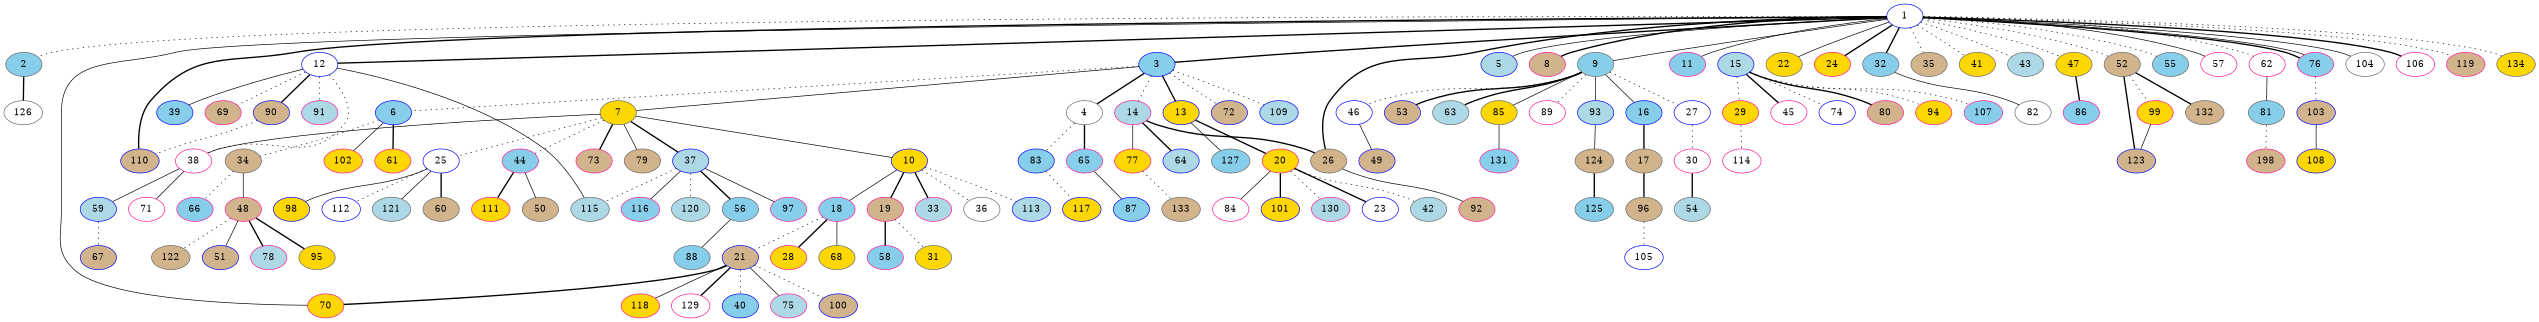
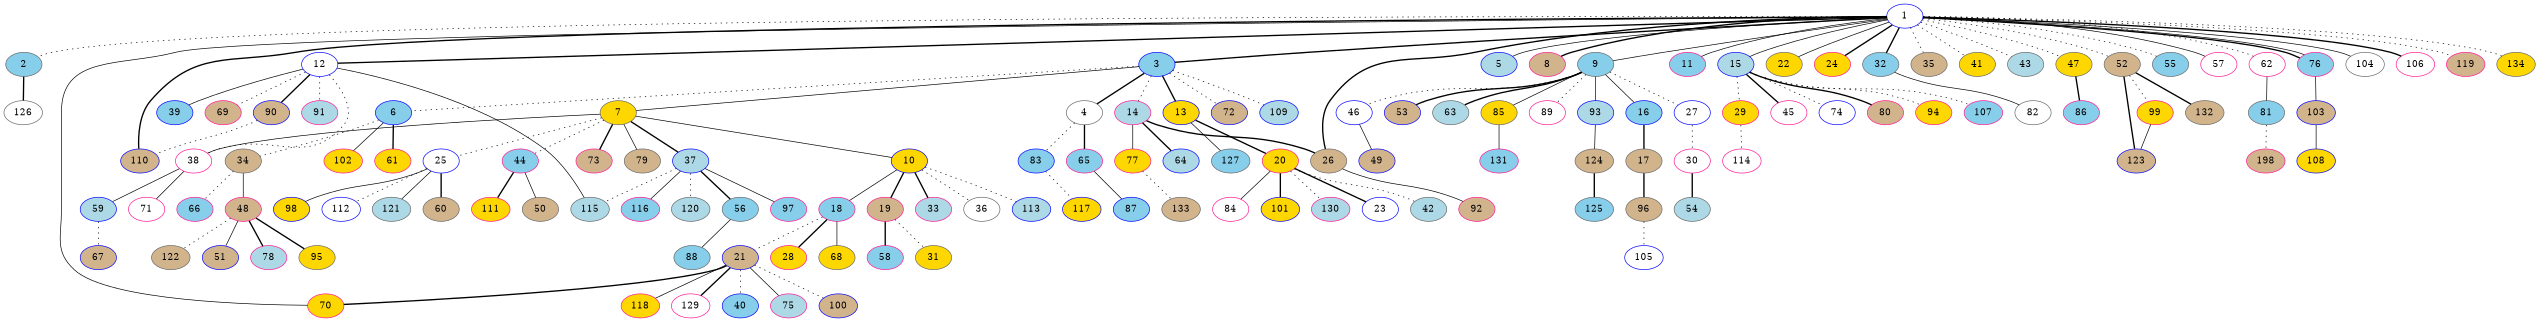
  graph {
    node [color=deeppink fillcolor=tan style=filled]
    edge [style=dotted]
    1 [color=blue fillcolor=white]
    2 [color=gray40 fillcolor=skyblue]
    3 [color=blue fillcolor=skyblue]
    5 [color=blue fillcolor=lightblue]
    8
    9 [color=gray40 fillcolor=skyblue]
    11 [fillcolor=skyblue]
    12 [color=blue fillcolor=white]
    15 [color=blue fillcolor=lightblue]
    22 [color=gray40 fillcolor=gold]
    24 [fillcolor=gold]
    26 [color=gray40]
    32 [color=gray40 fillcolor=skyblue]
    35 [color=gray40]
    41 [color=gray40 fillcolor=gold]
    43 [color=gray40 fillcolor=lightblue]
    47 [color=gray40 fillcolor=gold]
    52 [color=gray40]
    55 [color=gray40 fillcolor=skyblue]
    57 [fillcolor=white]
    62 [fillcolor=white]
    70 [fillcolor=gold]
    76 [fillcolor=skyblue]
    104 [color=gray40 fillcolor=white]
    106 [fillcolor=white]
    110 [color=blue]
    119
    134 [color=gray40 fillcolor=gold]
    126 [color=gray40 fillcolor=white]
    4 [color=gray40 fillcolor=white]
    6 [color=blue fillcolor=skyblue]
    7 [color=gray40 fillcolor=gold]
    13 [color=blue fillcolor=gold]
    14 [fillcolor=lightblue]
    72 [color=blue]
    109 [color=blue fillcolor=lightblue]
    16 [color=blue fillcolor=skyblue]
    27 [color=blue fillcolor=white]
    46 [color=blue fillcolor=white]
    53 [color=blue]
    63 [color=gray40 fillcolor=lightblue]
    85 [color=gray40 fillcolor=gold]
    89 [fillcolor=white]
    93 [color=blue fillcolor=lightblue]
    38 [fillcolor=white]
    39 [color=blue fillcolor=skyblue]
    69
    90 [color=blue]
    91 [fillcolor=lightblue]
    115 [color=gray40 fillcolor=lightblue]
    29 [fillcolor=gold]
    45 [fillcolor=white]
    74 [color=blue fillcolor=white]
    80
    94 [fillcolor=gold]
    107 [fillcolor=skyblue]
    92
    82 [color=gray40 fillcolor=white]
    86 [fillcolor=skyblue]
    99 [fillcolor=gold]
    123 [color=blue]
    132 [color=gray40]
    81 [color=gray40 fillcolor=skyblue]
    103 [color=blue]
    65 [fillcolor=skyblue]
    83 [color=blue fillcolor=skyblue]
    34 [color=gray40]
    61 [fillcolor=gold]
    102 [fillcolor=gold]
    10 [color=blue fillcolor=gold]
    25 [color=blue fillcolor=white]
    37 [color=blue fillcolor=lightblue]
    44 [fillcolor=skyblue]
    73
    79 [color=gray40]
    20 [fillcolor=gold]
    127 [color=gray40 fillcolor=skyblue]
    64 [color=blue fillcolor=lightblue]
    77 [fillcolor=gold]
    87 [color=blue fillcolor=skyblue]
    117 [color=blue fillcolor=gold]
    48
    66 [fillcolor=skyblue]
    18 [fillcolor=skyblue]
    19
    33 [fillcolor=lightblue]
    36 [color=gray40 fillcolor=white]
    113 [color=blue fillcolor=lightblue]
    60 [color=gray40]
    98 [color=blue fillcolor=gold]
    112 [color=blue fillcolor=white]
    121 [color=gray40 fillcolor=lightblue]
    56 [color=gray40 fillcolor=skyblue]
    97 [fillcolor=skyblue]
    116 [fillcolor=skyblue]
    120 [color=gray40 fillcolor=lightblue]
    59 [color=blue fillcolor=lightblue]
    71 [fillcolor=white]
    50 [color=gray40]
    111 [fillcolor=gold]
    17 [color=gray40]
    30 [fillcolor=white]
    49 [color=blue]
    131 [fillcolor=skyblue]
    124 [color=gray40]
    21 [color=blue]
    28 [fillcolor=gold]
    68 [color=gray40 fillcolor=gold]
    31 [color=gray40 fillcolor=gold]
    58 [fillcolor=skyblue]
    23 [color=blue fillcolor=white]
    42 [color=gray40 fillcolor=lightblue]
    84 [fillcolor=white]
    101 [color=blue fillcolor=gold]
    130 [fillcolor=lightblue]
    133 [color=gray40]
    114 [fillcolor=white]
    96 [color=gray40]
    105 [color=blue fillcolor=white]
    40 [color=blue fillcolor=skyblue]
    75 [fillcolor=lightblue]
    100 [color=blue]
    118 [fillcolor=gold]
    129 [fillcolor=white]
    54 [color=gray40 fillcolor=lightblue]
    51 [color=blue]
    78 [fillcolor=lightblue]
    95 [color=gray40 fillcolor=gold]
    122 [color=gray40]
    88 [color=gray40 fillcolor=skyblue]
    67 [color=blue]
    n132 [label=198]
    108 [color=blue fillcolor=gold]
    125 [color=gray40 fillcolor=skyblue]
    1 -- 2
    1 -- 3 [style=bold]
    1 -- 5 [style=solid]
    1 -- 8 [style=bold]
    1 -- 9 [style=solid]
    1 -- 11 [style=solid]
    1 -- 12 [style=bold]
+   1 -- 15 [style=solid]
    1 -- 22 [style=solid]
    1 -- 24 [style=bold]
    1 -- 26 [style=bold]
    1 -- 32 [style=bold]
    1 -- 35
    1 -- 41
    1 -- 43
    1 -- 47
    1 -- 52
    1 -- 55
    1 -- 57 [style=solid]
    1 -- 62
    1 -- 70 [style=solid]
    1 -- 76 [style=bold]
    1 -- 76 [style=solid]
    1 -- 104 [style=solid]
    1 -- 106 [style=bold]
    1 -- 110 [style=bold]
    1 -- 119
    1 -- 134
    2 -- 126 [style=bold]
    3 -- 4 [style=bold]
    3 -- 6
    3 -- 7 [style=solid]
    3 -- 13 [style=bold]
    3 -- 14
    3 -- 72
    3 -- 109
    9 -- 16 [style=solid]
    9 -- 27
    9 -- 46
    9 -- 53 [style=bold]
    9 -- 63 [style=bold]
    9 -- 85 [style=solid]
    9 -- 89
    9 -- 93 [style=solid]
    12 -- 38
    12 -- 39 [style=solid]
    12 -- 69
    12 -- 90 [style=bold]
    12 -- 91
    12 -- 115 [style=solid]
    15 -- 29
    15 -- 45 [style=bold]
    15 -- 74
    15 -- 80 [style=bold]
    15 -- 94
    15 -- 107
    26 -- 92 [style=solid]
    32 -- 82 [style=solid]
    47 -- 86 [style=bold]
    52 -- 99
    52 -- 123 [style=bold]
    52 -- 132 [style=bold]
    62 -- 81 [style=solid]
-   76 -- 103
+   76 -- 103 [style=solid]
    4 -- 65 [style=bold]
    4 -- 83
    6 -- 34
    6 -- 61 [style=bold]
    6 -- 102 [style=solid]
    7 -- 38 [style=solid]
    7 -- 10 [style=solid]
    7 -- 25
    7 -- 37 [style=bold]
    7 -- 44
    7 -- 73 [style=bold]
    7 -- 79 [style=solid]
    13 -- 20 [style=bold]
    13 -- 127 [style=solid]
    14 -- 26 [style=bold]
    14 -- 64 [style=bold]
    14 -- 77 [style=solid]
    16 -- 17 [style=bold]
    27 -- 30
    46 -- 49 [style=solid]
    85 -- 131 [style=solid]
    93 -- 124 [style=solid]
    38 -- 59 [style=solid]
    38 -- 71 [style=solid]
    90 -- 110
    29 -- 114
    99 -- 123 [style=solid]
    81 -- n132
    103 -- 108 [style=solid]
    65 -- 87 [style=solid]
    83 -- 117
    34 -- 48 [style=solid]
    34 -- 66
    10 -- 18 [style=solid]
    10 -- 19 [style=bold]
    10 -- 33 [style=bold]
    10 -- 36
    10 -- 113
    25 -- 60 [style=bold]
    25 -- 98 [style=solid]
    25 -- 112
    25 -- 121 [style=solid]
    37 -- 115
    37 -- 56 [style=bold]
    37 -- 97 [style=solid]
    37 -- 116 [style=solid]
    37 -- 120
    44 -- 50 [style=solid]
    44 -- 111 [style=bold]
    20 -- 23 [style=bold]
    20 -- 42
    20 -- 84 [style=solid]
    20 -- 101 [style=bold]
    20 -- 130
    77 -- 133
    48 -- 51 [style=solid]
    48 -- 78 [style=bold]
    48 -- 95 [style=bold]
    48 -- 122
    18 -- 21
    18 -- 28 [style=bold]
    18 -- 68 [style=solid]
    19 -- 31
    19 -- 58 [style=bold]
    56 -- 88 [style=solid]
    59 -- 67
    17 -- 96 [style=bold]
    30 -- 54 [style=bold]
    124 -- 125 [style=bold]
    21 -- 70 [style=bold]
    21 -- 40
    21 -- 75 [style=solid]
    21 -- 100
    21 -- 118 [style=solid]
    21 -- 129 [style=bold]
    96 -- 105
  }
